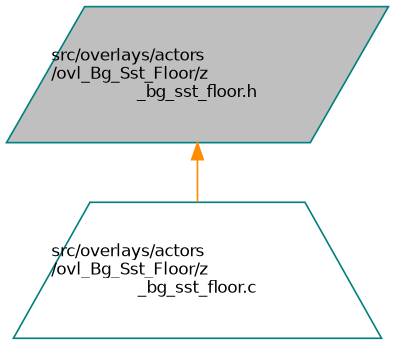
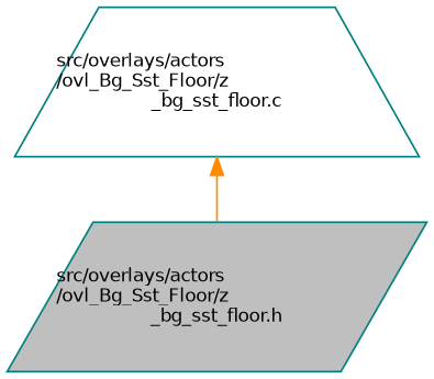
  digraph {
    node [color=teal fontname=Helvetica fontsize=10 style=filled]
    n1 [fillcolor=grey75 fontcolor=black height=0.2 label="src/overlays/actors\l/ovl_Bg_Sst_Floor/z\l_bg_sst_floor.h" shape=parallelogram width=0.4]
    n2 [fillcolor=white height=0.2 label="src/overlays/actors\l/ovl_Bg_Sst_Floor/z\l_bg_sst_floor.c" shape=trapezium width=0.4]
-   n1 -> n2 [color=darkorange dir=back fontname=Helvetica fontsize=10 labelfontname=Helvetica labelfontsize=10 style=solid]
+   n2 -> n1 [color=darkorange dir=back fontname=Helvetica fontsize=10 labelfontname=Helvetica labelfontsize=10 style=solid]
  }
